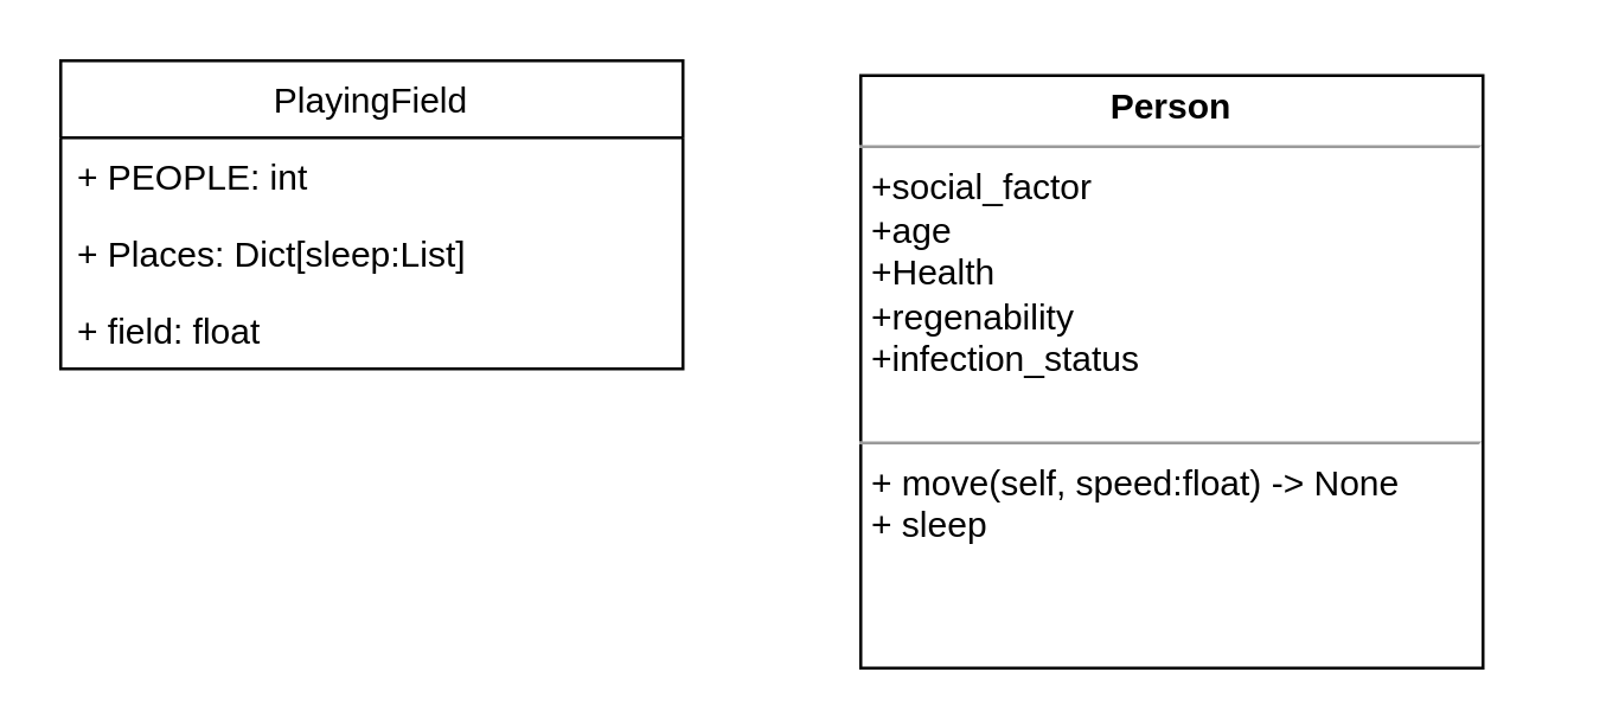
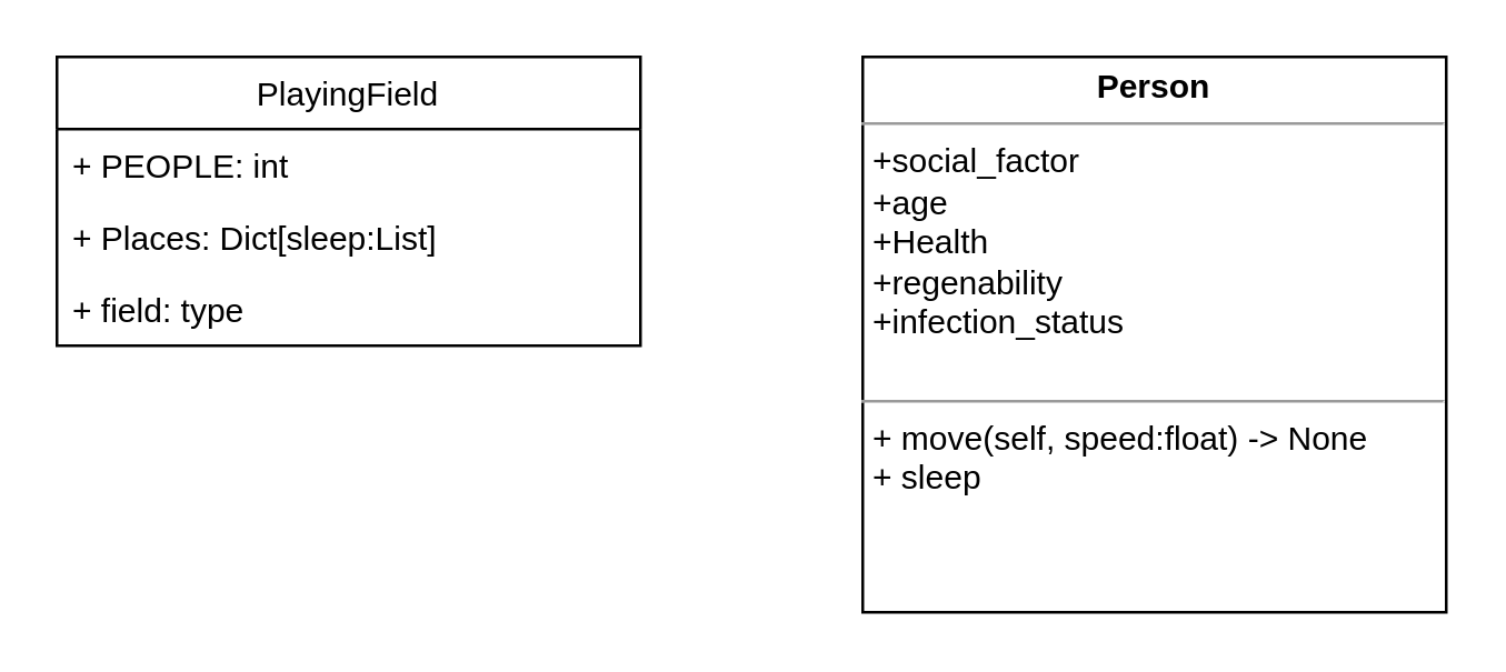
  <mxCell id="0" />
  <mxCell id="1" parent="0" />
- <mxCell id="2" value="&lt;p style=&quot;margin:0px;margin-top:4px;text-align:center;&quot;&gt;&lt;b&gt;Person&lt;/b&gt;&lt;/p&gt;&lt;hr size=&quot;1&quot;&gt;&lt;p style=&quot;margin:0px;margin-left:4px;&quot;&gt;&lt;span style=&quot;background-color: initial;&quot;&gt;+social_factor&lt;/span&gt;&lt;br&gt;&lt;/p&gt;&lt;p style=&quot;margin:0px;margin-left:4px;&quot;&gt;+age&lt;/p&gt;&lt;p style=&quot;margin:0px;margin-left:4px;&quot;&gt;+Health&lt;/p&gt;&lt;p style=&quot;margin:0px;margin-left:4px;&quot;&gt;+regenability&lt;/p&gt;&lt;p style=&quot;margin:0px;margin-left:4px;&quot;&gt;+infection_status&lt;/p&gt;&lt;p style=&quot;margin:0px;margin-left:4px;&quot;&gt;&lt;br&gt;&lt;/p&gt;&lt;hr size=&quot;1&quot;&gt;&lt;p style=&quot;margin:0px;margin-left:4px;&quot;&gt;+ move(self, speed:float) -&amp;gt; None&lt;/p&gt;&lt;p style=&quot;margin:0px;margin-left:4px;&quot;&gt;+ sleep&lt;/p&gt;" style="verticalAlign=top;align=left;overflow=fill;fontSize=12;fontFamily=Helvetica;html=1;" parent="1" vertex="1"><mxGeometry x="290" y="25" width="210" height="200" as="geometry" /></mxCell>
+ <mxCell id="2" value="&lt;p style=&quot;margin:0px;margin-top:4px;text-align:center;&quot;&gt;&lt;b&gt;Person&lt;/b&gt;&lt;/p&gt;&lt;hr size=&quot;1&quot;&gt;&lt;p style=&quot;margin:0px;margin-left:4px;&quot;&gt;&lt;span style=&quot;background-color: initial;&quot;&gt;+social_factor&lt;/span&gt;&lt;br&gt;&lt;/p&gt;&lt;p style=&quot;margin:0px;margin-left:4px;&quot;&gt;+age&lt;/p&gt;&lt;p style=&quot;margin:0px;margin-left:4px;&quot;&gt;+Health&lt;/p&gt;&lt;p style=&quot;margin:0px;margin-left:4px;&quot;&gt;+regenability&lt;/p&gt;&lt;p style=&quot;margin:0px;margin-left:4px;&quot;&gt;+infection_status&lt;/p&gt;&lt;p style=&quot;margin:0px;margin-left:4px;&quot;&gt;&lt;br&gt;&lt;/p&gt;&lt;hr size=&quot;1&quot;&gt;&lt;p style=&quot;margin:0px;margin-left:4px;&quot;&gt;+ move(self, speed:float) -&amp;gt; None&lt;/p&gt;&lt;p style=&quot;margin:0px;margin-left:4px;&quot;&gt;+ sleep&lt;/p&gt;" style="verticalAlign=top;align=left;overflow=fill;fontSize=12;fontFamily=Helvetica;html=1;" parent="1" vertex="1"><mxGeometry x="310" y="20" width="210" height="200" as="geometry" /></mxCell>
  <mxCell id="3" value="PlayingField" style="swimlane;fontStyle=0;childLayout=stackLayout;horizontal=1;startSize=26;fillColor=none;horizontalStack=0;resizeParent=1;resizeParentMax=0;resizeLast=0;collapsible=1;marginBottom=0;" parent="1" vertex="1"><mxGeometry x="20" y="20" width="210" height="104" as="geometry" /></mxCell>
  <mxCell id="4" value="+ PEOPLE: int" style="text;strokeColor=none;fillColor=none;align=left;verticalAlign=top;spacingLeft=4;spacingRight=4;overflow=hidden;rotatable=0;points=[[0,0.5],[1,0.5]];portConstraint=eastwest;" parent="3" vertex="1"><mxGeometry y="26" width="210" height="26" as="geometry" /></mxCell>
  <mxCell id="5" value="+ Places: Dict[sleep:List]" style="text;strokeColor=none;fillColor=none;align=left;verticalAlign=top;spacingLeft=4;spacingRight=4;overflow=hidden;rotatable=0;points=[[0,0.5],[1,0.5]];portConstraint=eastwest;" parent="3" vertex="1"><mxGeometry y="52" width="210" height="26" as="geometry" /></mxCell>
- <mxCell id="6" value="+ field: float" style="text;strokeColor=none;fillColor=none;align=left;verticalAlign=top;spacingLeft=4;spacingRight=4;overflow=hidden;rotatable=0;points=[[0,0.5],[1,0.5]];portConstraint=eastwest;" parent="3" vertex="1"><mxGeometry y="78" width="210" height="26" as="geometry" /></mxCell>
+ <mxCell id="6" value="+ field: type" style="text;strokeColor=none;fillColor=none;align=left;verticalAlign=top;spacingLeft=4;spacingRight=4;overflow=hidden;rotatable=0;points=[[0,0.5],[1,0.5]];portConstraint=eastwest;" parent="3" vertex="1"><mxGeometry y="78" width="210" height="26" as="geometry" /></mxCell>
